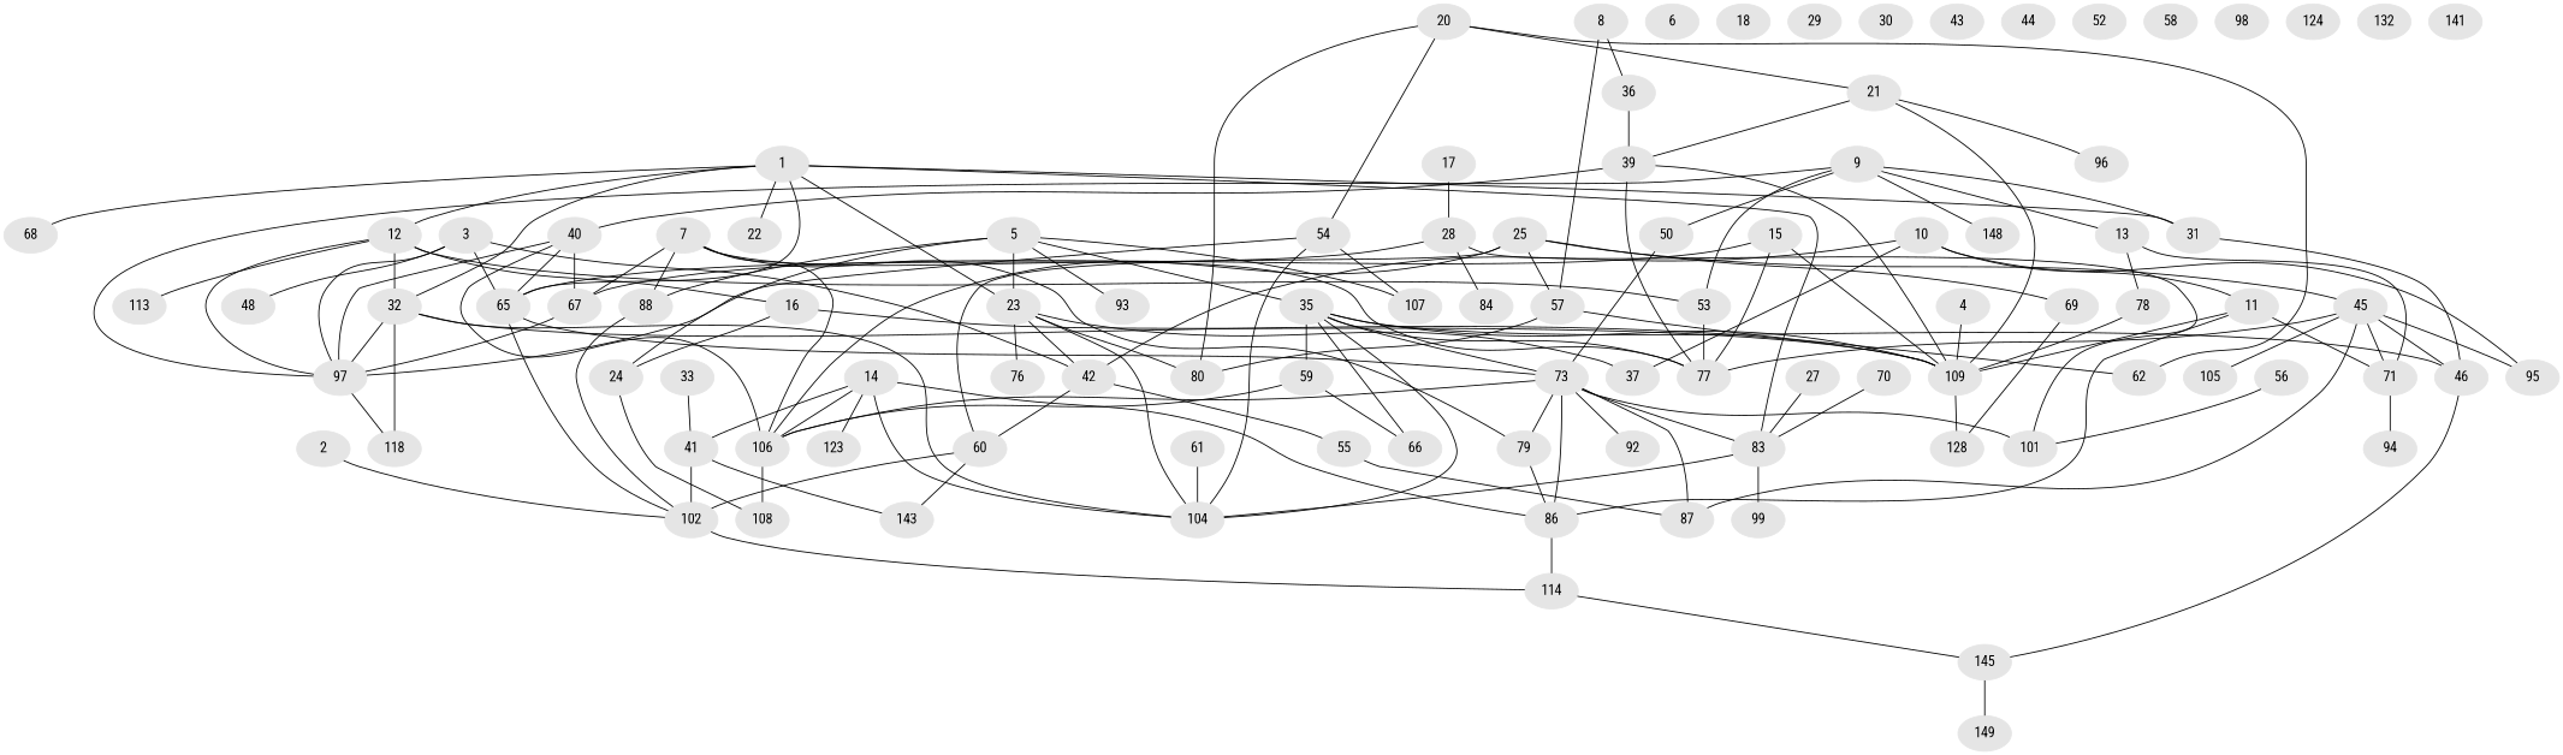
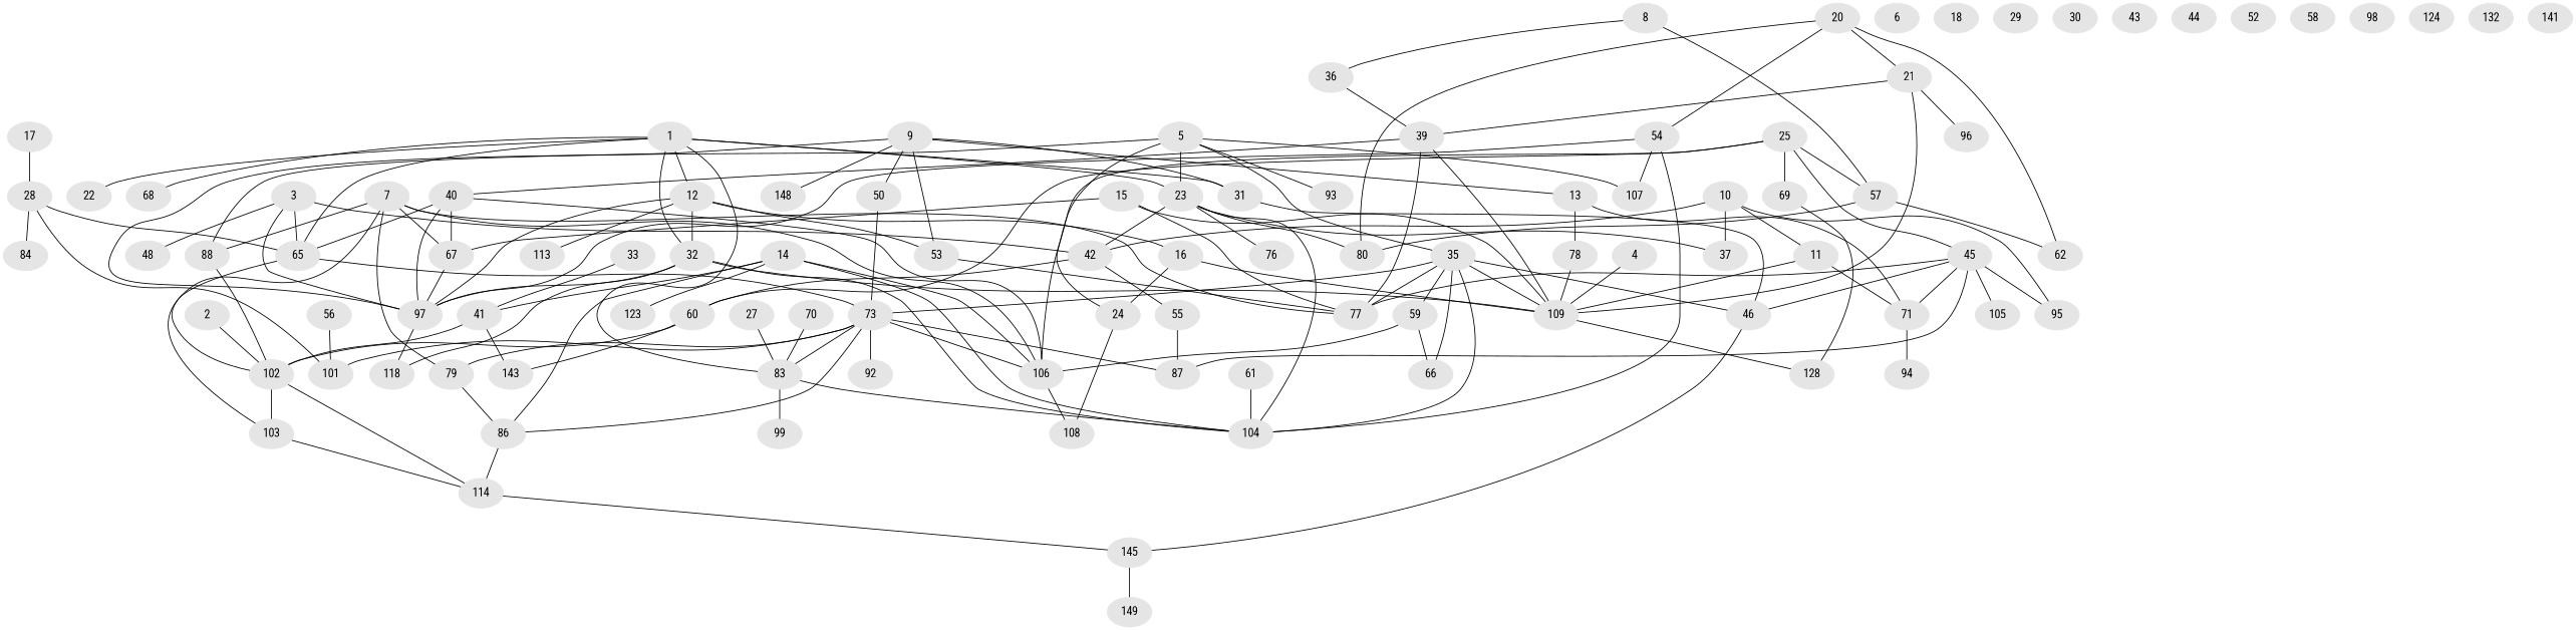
  graph {
    fontname="Roboto Condensed"
    node [color=gray90 fontname="Roboto Condensed" style=filled]
    edge [fontname="Roboto Condensed"]
    1 [super="+89"]
    12 [super="+51"]
    22
    23 [super="+82"]
    31
    32 [super="+100"]
    65 [super="+75"]
    68
    83 [super="+135"]
    97 [super="+119"]
    53 [super="+126"]
    16
    113
    42
    37
    104
    80 [super="+127"]
    76
    46 [super="+147"]
    109 [super="+120"]
    118
    102 [super="+130"]
    73 [super="+81"]
    99
+   103 [super="+111"]
    114
    2
    3 [super="+125"]
    48
    60 [super="+117"]
    55
    128
    4
    5 [super="+137"]
    24 [super="+26"]
    35 [super="+49"]
    88
    93
    107
    108
    77 [super="+146"]
    59
    66 [super="+133"]
    6
    7 [super="+139"]
    67 [super="+140"]
    79
    106 [super="+142"]
    86 [super="+134"]
    8 [super="+136"]
    36
    57 [super="+63"]
    39 [super="+115"]
    62
    9 [super="+19"]
    13 [super="+138"]
    50
    148
    71 [super="+144"]
    78 [super="+131"]
    10 [super="+34"]
    11 [super="+121"]
    95 [super="+112"]
    94
    14 [super="+110"]
    41 [super="+72"]
    123
    143
    15
    28 [super="+64"]
    84
    101 [super="+116"]
    17
    18
    20 [super="+47"]
    21
    54 [super="+74"]
    96
    40
    25 [super="+129"]
    45 [super="+91"]
    69
    87 [super="+90"]
    105
    27
    29
    30
    145
    33
    92
    43
    44
    149
    52
    56
    58
    61
    70
    98 [super="+122"]
    124
    132
    141
    1 -- 12
    1 -- 22
    1 -- 23
    1 -- 31
    1 -- 32
    1 -- 65
    1 -- 68
    1 -- 83
    12 -- 32
    12 -- 97
    12 -- 53
    12 -- 16
    12 -- 113
    23 -- 42
    23 -- 37
    23 -- 104
    23 -- 80
    23 -- 76
    31 -- 46
    32 -- 97
    32 -- 104
    32 -- 109
    32 -- 118
    65 -- 102
    65 -- 73
    83 -- 104
    83 -- 99
    97 -- 118
    53 -- 77
    16 -- 109
    16 -- 24
    42 -- 60
    42 -- 55
    46 -- 145
    109 -- 128
+   102 -- 103
    102 -- 114
    73 -- 83
    73 -- 79
    73 -- 106
    73 -- 86
    73 -- 101
    73 -- 87
    73 -- 92
+   103 -- 114
    114 -- 145
    2 -- 102
    3 -- 65
    3 -- 97
    3 -- 42
    3 -- 48
    60 -- 102 [weight=2]
    60 -- 143
    55 -- 87
    4 -- 109
    5 -- 23
    5 -- 24 [weight=2]
    5 -- 35
    5 -- 88
    5 -- 93
    5 -- 107
    24 -- 108
    35 -- 104
    35 -- 46
    35 -- 109
    35 -- 73
    35 -- 77
    35 -- 59
    35 -- 66
    88 -- 102
    59 -- 66
    59 -- 106
+   7 -- 103
    7 -- 88
    7 -- 77
    7 -- 67
    7 -- 79
    7 -- 106
    67 -- 97
    79 -- 86
    106 -- 108
    86 -- 114
    8 -- 36
    8 -- 57
    36 -- 39
    57 -- 80
    57 -- 62
    39 -- 109
    39 -- 77
    39 -- 40
    9 -- 31
    9 -- 97
    9 -- 53
    9 -- 13
    9 -- 50
    9 -- 148
    13 -- 71
    13 -- 78
    50 -- 73
    71 -- 94
    78 -- 109
    10 -- 42
    10 -- 37
    10 -- 11
    10 -- 95
    11 -- 109
-   11 -- 86
    11 -- 71
    14 -- 104
    14 -- 106
    14 -- 86
    14 -- 41
    14 -- 123
    41 -- 102
    41 -- 143
    15 -- 109
    15 -- 77
    15 -- 67
    28 -- 65
    28 -- 84
    28 -- 101
    17 -- 28
    20 -- 80
    20 -- 62
    20 -- 21
    20 -- 54
    21 -- 109
    21 -- 39
    21 -- 96
    54 -- 97
    54 -- 104
    54 -- 107
    40 -- 65
    40 -- 97
    40 -- 67
    40 -- 106
    25 -- 60
    25 -- 106
    25 -- 57
    25 -- 45
    25 -- 69
    45 -- 46
    45 -- 77
    45 -- 71
    45 -- 95
    45 -- 87
    45 -- 105
    69 -- 128
    27 -- 83
    145 -- 149
    33 -- 41
    56 -- 101
    61 -- 104
    70 -- 83
  }
